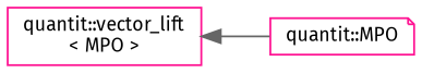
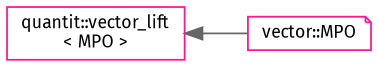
  digraph {
    rankdir=LR
    fontname="Fira Sans"
    node [color=deeppink fillcolor=white fontname="Fira Sans" fontsize=10 style=filled]
    n1 [height=0.2 label="quantit::vector_lift\l\< MPO \>" shape=box width=0.4]
-   n2 [height=0.2 label="quantit::MPO" shape=note width=0.4]
+   n2 [height=0.2 label="vector::MPO" shape=note width=0.4]
    n1 -> n2 [color=gray40 dir=back fontname="Fira Sans" fontsize=10 labelfontname=Helvetica labelfontsize=10 style=solid]
  }
